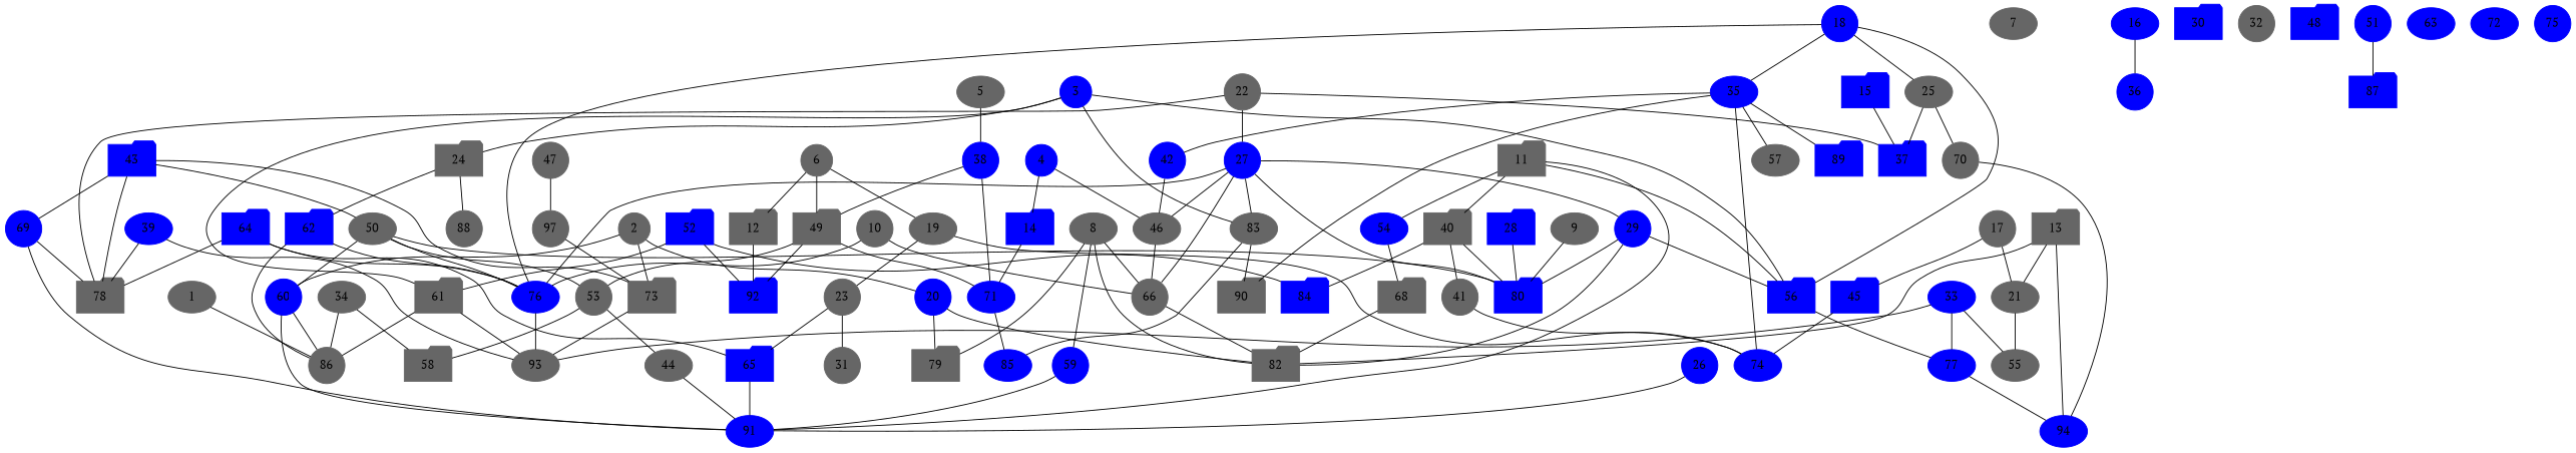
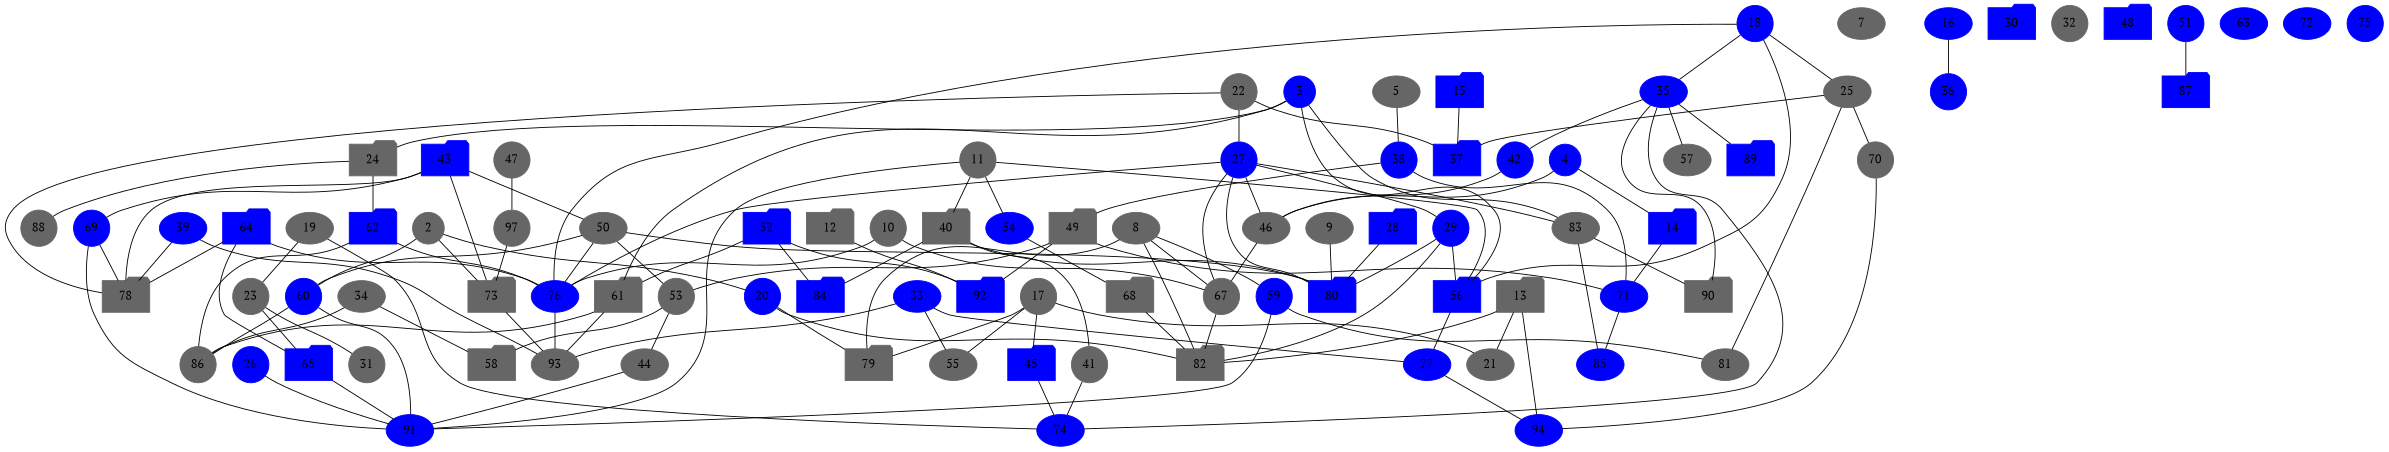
  graph {
    fontname="PT Serif"
    node [color=gray40 fontname="PT Serif" shape=folder style=filled]
    edge [fontname="PT Serif"]
    86 [shape=circle]
-   1 [shape=ellipse]
    2 [shape=circle]
    20 [color=blue shape=circle]
    60 [color=blue shape=circle]
    73
    79
    82
    91 [color=blue shape=ellipse]
    93 [shape=ellipse]
    3 [color=blue shape=circle]
    24
    56 [color=blue]
    61
    83 [shape=ellipse]
    62 [color=blue]
    88 [shape=circle]
    77 [color=blue shape=ellipse]
    90
    85 [color=blue shape=ellipse]
    4 [color=blue shape=circle]
    14 [color=blue]
    46 [shape=ellipse]
    71 [color=blue shape=ellipse]
-   66 [shape=circle]
+   66 [shape=circle label=67]
    38 [color=blue shape=circle]
    5 [shape=ellipse]
    49
-   6 [shape=circle]
    12
    19 [shape=ellipse]
    92 [color=blue]
    23 [shape=circle]
    74 [color=blue shape=ellipse]
    53 [shape=circle]
    7 [shape=ellipse]
    59 [color=blue shape=circle]
    8 [shape=ellipse]
+   81 [shape=ellipse]
    80 [color=blue]
    9 [shape=ellipse]
    10 [shape=circle]
    76 [color=blue shape=ellipse]
-   11
+   11 [shape=circle]
    40
    54 [color=blue shape=ellipse]
    41 [shape=circle]
    84 [color=blue]
    68
    13
    21 [shape=ellipse]
    94 [color=blue shape=ellipse]
    55 [shape=ellipse]
    15 [color=blue]
    37 [color=blue]
    16 [color=blue shape=ellipse]
    36 [color=blue shape=circle]
    17 [shape=circle]
    45 [color=blue]
    18 [color=blue shape=circle]
    25 [shape=ellipse]
    35 [color=blue shape=ellipse]
    70 [shape=circle]
    42 [color=blue shape=circle]
    57 [shape=ellipse]
    89 [color=blue]
    31 [shape=circle]
    65 [color=blue]
    22 [shape=circle]
    27 [color=blue shape=circle]
    78
    29 [color=blue shape=circle]
    44 [shape=ellipse]
    26 [color=blue shape=circle]
    28 [color=blue]
    30 [color=blue]
    32 [shape=circle]
    33 [color=blue shape=ellipse]
    34 [shape=ellipse]
    58
    39 [color=blue shape=ellipse]
    43 [color=blue]
    50 [shape=ellipse]
    69 [color=blue shape=circle]
    47 [shape=circle]
    n86 [label=97 shape=circle]
    48 [color=blue]
    51 [color=blue shape=circle]
    87 [color=blue]
    52 [color=blue]
    63 [color=blue shape=ellipse]
    64 [color=blue]
    72 [color=blue shape=ellipse]
    75 [color=blue shape=circle]
-   1 -- 86
    2 -- 20
    2 -- 60
    2 -- 73
    20 -- 79
    20 -- 82
    60 -- 86
    60 -- 91
    73 -- 93
    3 -- 24
    3 -- 56
    3 -- 61
    3 -- 83
    24 -- 62
    24 -- 88
    56 -- 77
    61 -- 86
    61 -- 93
    83 -- 90
    83 -- 85
    62 -- 86
    62 -- 76
    77 -- 94
    4 -- 14
    4 -- 46
    14 -- 71
    46 -- 66
    71 -- 85
    66 -- 82
    38 -- 71
    38 -- 49
    5 -- 38
    49 -- 71
    49 -- 92
    49 -- 53
-   6 -- 49
-   6 -- 12
-   6 -- 19
    12 -- 92
    19 -- 23
    19 -- 74
    23 -- 31
    23 -- 65
    53 -- 44
    53 -- 58
    59 -- 91
+   59 -- 81
    8 -- 79
    8 -- 82
    8 -- 66
    8 -- 59
    9 -- 80
    10 -- 66
    10 -- 76
    76 -- 93
    11 -- 91
    11 -- 56
    11 -- 40
    11 -- 54
    40 -- 80
    40 -- 41
    40 -- 84
    54 -- 68
    41 -- 74
    68 -- 82
    13 -- 82
    13 -- 21
    13 -- 94
-   21 -- 55
+   17 -- 55
    15 -- 37
    16 -- 36
+   17 -- 79
    17 -- 21
    17 -- 45
    45 -- 74
    18 -- 56
    18 -- 76
    18 -- 25
    18 -- 35
+   25 -- 81
    25 -- 37
    25 -- 70
    35 -- 90
    35 -- 74
    35 -- 42
    35 -- 57
    35 -- 89
    70 -- 94
    42 -- 46
    65 -- 91
    22 -- 37
    22 -- 27
    22 -- 78
    27 -- 83
    27 -- 46
    27 -- 66
    27 -- 80
    27 -- 76
    27 -- 29
    29 -- 82
    29 -- 56
    29 -- 80
    44 -- 91
    26 -- 91
    28 -- 80
    33 -- 93
    33 -- 77
    33 -- 55
    34 -- 86
    34 -- 58
    39 -- 93
    39 -- 78
    43 -- 73
    43 -- 78
    43 -- 50
    43 -- 69
    50 -- 60
    50 -- 53
    50 -- 80
    50 -- 76
    69 -- 91
    69 -- 78
    47 -- n86
    n86 -- 73
    51 -- 87
    52 -- 61
    52 -- 92
    52 -- 84
    64 -- 76
    64 -- 65
    64 -- 78
  }
